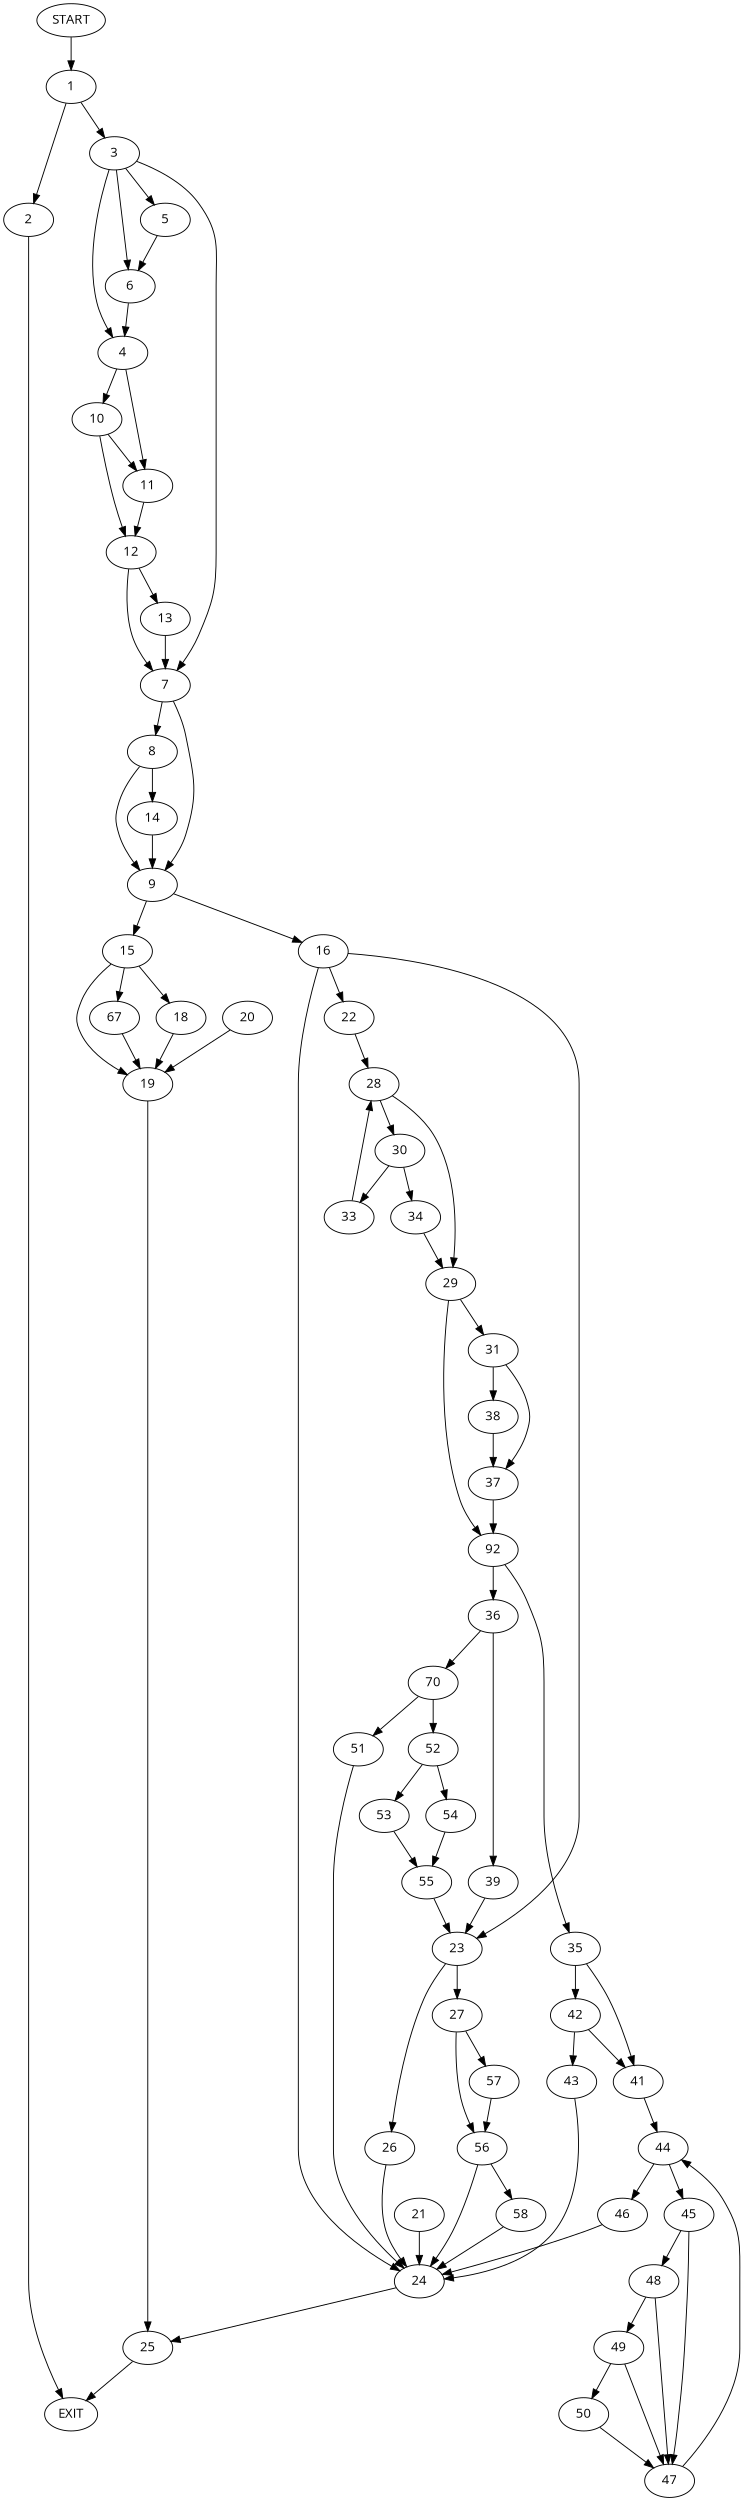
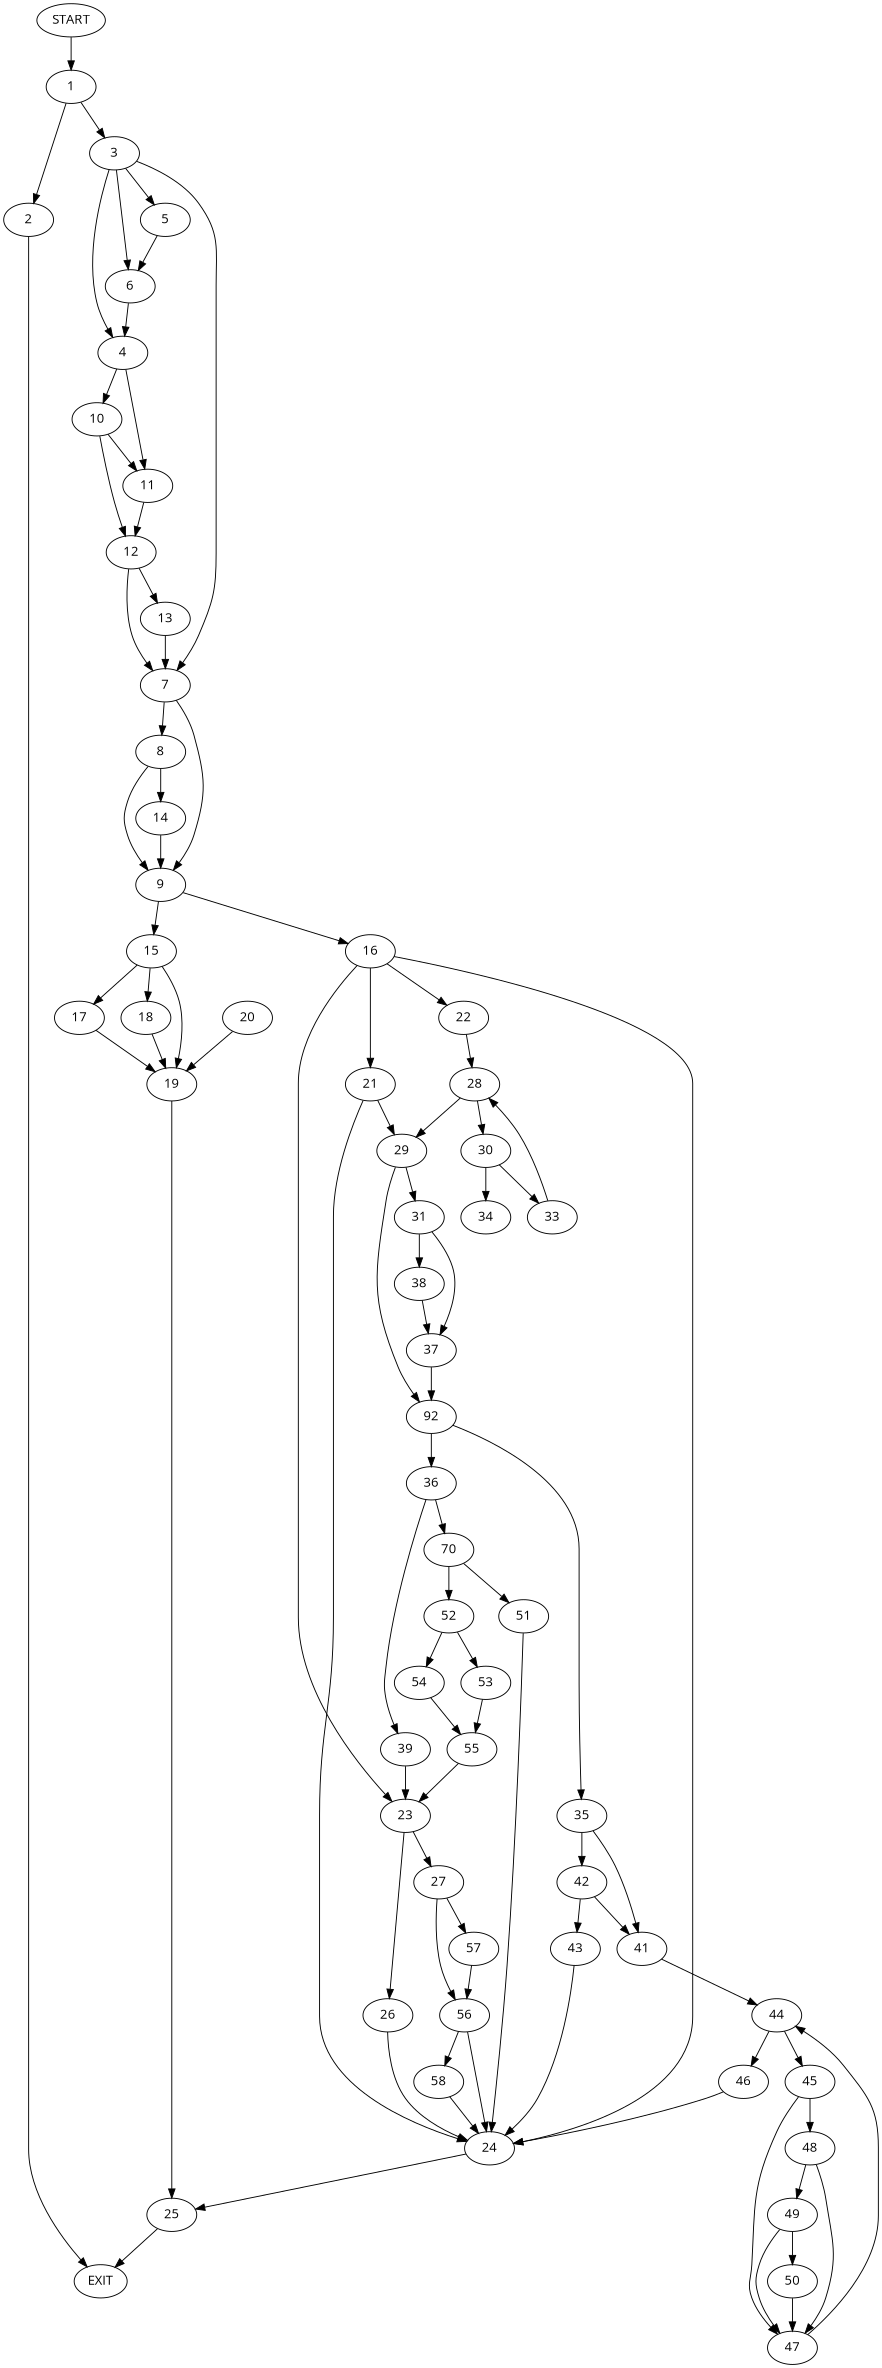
  digraph {
    fontname="Open Sans"
    node [fontname="Open Sans"]
    edge [fontname="Open Sans"]
    n1 [label=START]
    1
    2
    3
    n5 [label=EXIT]
    4
    5
    6
    7
    10
    11
    8
    9
    12
    14
    15
    16
-   17 [label=67]
+   17
    18
    19
    21
    22
    23
    24
    13
    25
    20
    28
    26
    27
    29
    30
    56
    57
    58
    31
    n37 [label=92]
    33
    34
    37
    38
    35
    36
    41
    42
    39
    n47 [label=70]
    44
    43
    51
    52
    53
    54
    45
    46
    47
    48
    49
    50
    55
    n1 -> 1
    1 -> 2
    1 -> 3
    2 -> n5
    3 -> 4
    3 -> 5
    3 -> 6
    3 -> 7
    4 -> 10
    4 -> 11
    5 -> 6
    6 -> 4
    7 -> 8
    7 -> 9
    10 -> 11
    10 -> 12
    11 -> 12
    8 -> 9
    8 -> 14
    9 -> 15
    9 -> 16
    12 -> 7
    12 -> 13
    14 -> 9
    15 -> 17
    15 -> 18
    15 -> 19
+   16 -> 21
    16 -> 22
    16 -> 23
    16 -> 24
    17 -> 19
    18 -> 19
    19 -> 25
    21 -> 24
    22 -> 28
    23 -> 26
    23 -> 27
    24 -> 25
    13 -> 7
    25 -> n5
    20 -> 19
    28 -> 29
    28 -> 30
    26 -> 24
    27 -> 56
    27 -> 57
    29 -> 31
    29 -> n37
    30 -> 33
    30 -> 34
    56 -> 24
    56 -> 58
    57 -> 56
    58 -> 24
    31 -> 37
    31 -> 38
    n37 -> 35
    n37 -> 36
    33 -> 28
-   34 -> 29
+   21 -> 29
    37 -> n37
    38 -> 37
    35 -> 41
    35 -> 42
    36 -> 39
    36 -> n47
    41 -> 44
    42 -> 41
    42 -> 43
    39 -> 23
    n47 -> 51
    n47 -> 52
    44 -> 45
    44 -> 46
    43 -> 24
    51 -> 24
    52 -> 53
    52 -> 54
    53 -> 55
    54 -> 55
    45 -> 47
    45 -> 48
    46 -> 24
    47 -> 44
    48 -> 47
    48 -> 49
    49 -> 47
    49 -> 50
    50 -> 47
    55 -> 23
  }
